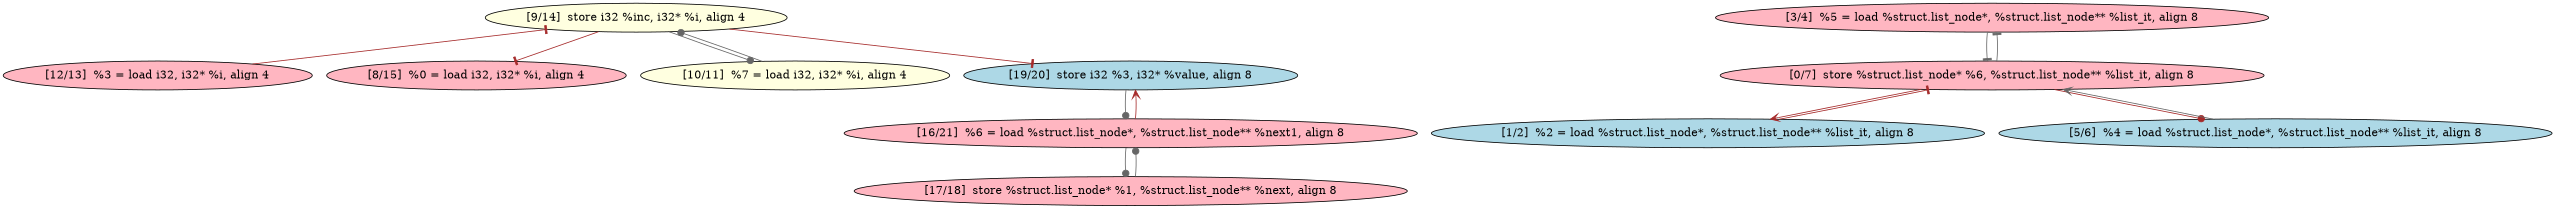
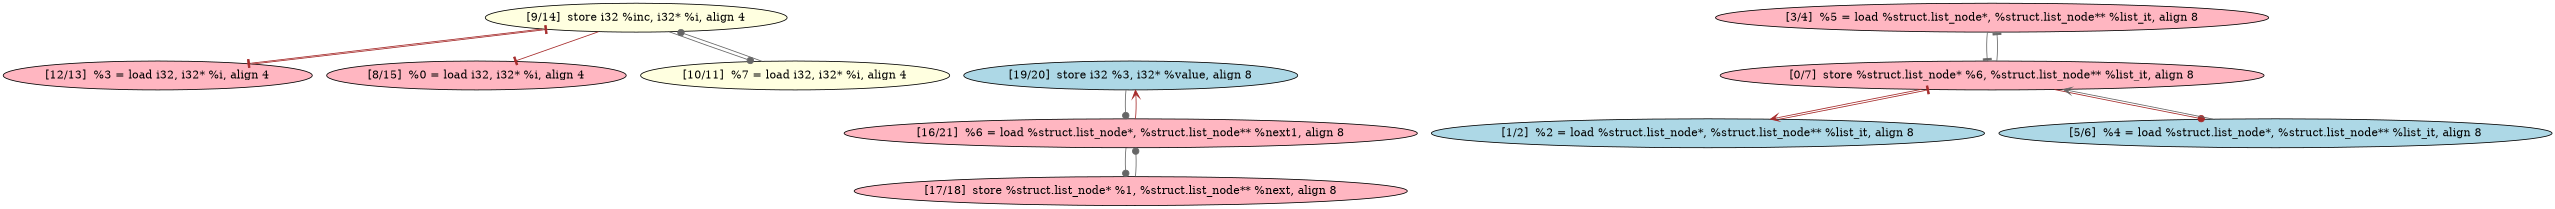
  digraph {
    node [fillcolor=lightpink shape=ellipse style=filled]
    edge [arrowhead=tee color=gray40]
    n1 [fillcolor=lightyellow label="[9/14]  store i32 %inc, i32* %i, align 4"]
    n2 [label="[12/13]  %3 = load i32, i32* %i, align 4"]
    n3 [label="[8/15]  %0 = load i32, i32* %i, align 4"]
    n4 [fillcolor=lightyellow label="[10/11]  %7 = load i32, i32* %i, align 4"]
    n5 [label="[17/18]  store %struct.list_node* %1, %struct.list_node** %next, align 8"]
    n6 [label="[16/21]  %6 = load %struct.list_node*, %struct.list_node** %next1, align 8"]
    n7 [fillcolor=lightblue label="[19/20]  store i32 %3, i32* %value, align 8"]
    n8 [label="[3/4]  %5 = load %struct.list_node*, %struct.list_node** %list_it, align 8"]
    n9 [label="[0/7]  store %struct.list_node* %6, %struct.list_node** %list_it, align 8"]
    n10 [fillcolor=lightblue label="[1/2]  %2 = load %struct.list_node*, %struct.list_node** %list_it, align 8"]
    n11 [fillcolor=lightblue label="[5/6]  %4 = load %struct.list_node*, %struct.list_node** %list_it, align 8"]
-   n1 -> n7 [color=brown]
+   n1 -> n2 [color=brown]
    n1 -> n3 [color=brown]
    n1 -> n4 [arrowhead=dot]
    n2 -> n1 [color=brown]
    n4 -> n1 [arrowhead=dot]
    n5 -> n6 [arrowhead=dot]
    n6 -> n5 [arrowhead=dot]
    n6 -> n7 [arrowhead=vee color=brown]
    n7 -> n6 [arrowhead=dot]
    n8 -> n9
    n9 -> n8
    n9 -> n10 [arrowhead=vee color=brown]
    n9 -> n11 [arrowhead=dot color=brown]
    n10 -> n9 [color=brown]
    n11 -> n9 [arrowhead=vee]
  }
